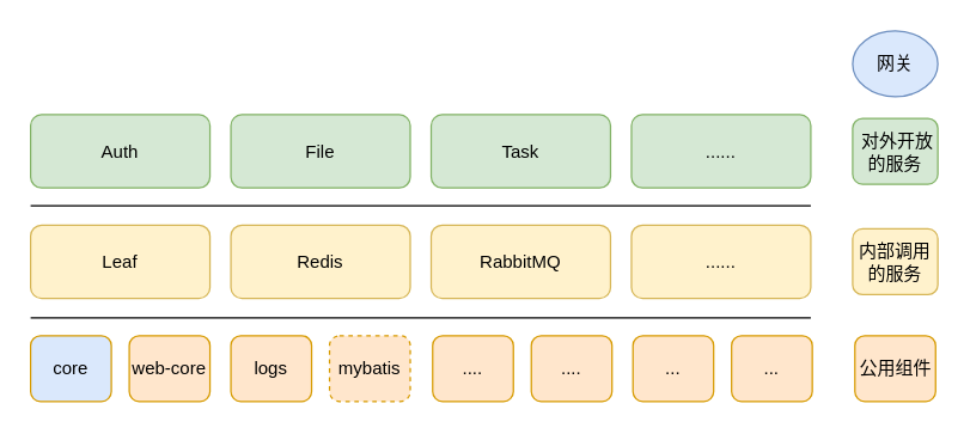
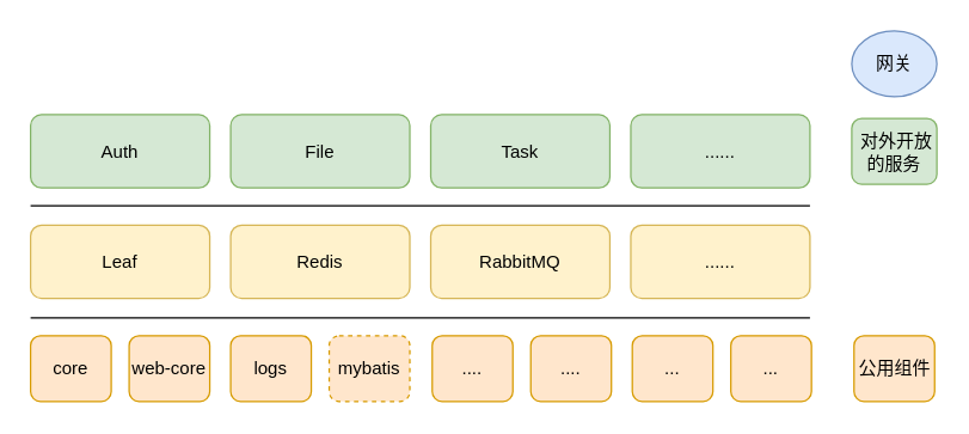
  <mxCell id="0" />
  <mxCell id="1" parent="0" />
  <mxCell id="2" value="Auth" style="rounded=1;whiteSpace=wrap;html=1;fillColor=#d5e8d4;strokeColor=#82b366;" parent="1" vertex="1"><mxGeometry x="20" y="76" width="120" height="49" as="geometry" /></mxCell>
  <mxCell id="3" value="File" style="rounded=1;whiteSpace=wrap;html=1;fillColor=#d5e8d4;strokeColor=#82b366;" parent="1" vertex="1"><mxGeometry x="154" y="76" width="120" height="49" as="geometry" /></mxCell>
  <mxCell id="4" value="Task" style="rounded=1;whiteSpace=wrap;html=1;fillColor=#d5e8d4;strokeColor=#82b366;" parent="1" vertex="1"><mxGeometry x="288" y="76" width="120" height="49" as="geometry" /></mxCell>
  <mxCell id="5" value="......" style="rounded=1;whiteSpace=wrap;html=1;fillColor=#d5e8d4;strokeColor=#82b366;" parent="1" vertex="1"><mxGeometry x="422" y="76" width="120" height="49" as="geometry" /></mxCell>
  <mxCell id="6" value="Leaf" style="rounded=1;whiteSpace=wrap;html=1;fillColor=#fff2cc;strokeColor=#d6b656;" parent="1" vertex="1"><mxGeometry x="20" y="150" width="120" height="49" as="geometry" /></mxCell>
  <mxCell id="7" value="Redis" style="rounded=1;whiteSpace=wrap;html=1;fillColor=#fff2cc;strokeColor=#d6b656;" parent="1" vertex="1"><mxGeometry x="154" y="150" width="120" height="49" as="geometry" /></mxCell>
  <mxCell id="8" value="" style="endArrow=none;html=1;rounded=0;exitX=0;exitY=1;exitDx=0;exitDy=0;entryX=1;entryY=1;entryDx=0;entryDy=0;" parent="1" edge="1"><mxGeometry width="50" height="50" relative="1" as="geometry"><mxPoint x="20" y="137" as="sourcePoint" /><mxPoint x="542" y="137" as="targetPoint" /></mxGeometry></mxCell>
  <mxCell id="9" value="RabbitMQ" style="rounded=1;whiteSpace=wrap;html=1;fillColor=#fff2cc;strokeColor=#d6b656;" parent="1" vertex="1"><mxGeometry x="288" y="150" width="120" height="49" as="geometry" /></mxCell>
  <mxCell id="10" value="......" style="rounded=1;whiteSpace=wrap;html=1;fillColor=#fff2cc;strokeColor=#d6b656;" parent="1" vertex="1"><mxGeometry x="422" y="150" width="120" height="49" as="geometry" /></mxCell>
  <mxCell id="11" value="网关" style="ellipse;whiteSpace=wrap;html=1;fillColor=#dae8fc;strokeColor=#6c8ebf;" parent="1" vertex="1"><mxGeometry x="570" y="20" width="57" height="44" as="geometry" /></mxCell>
  <mxCell id="12" value="&amp;nbsp;对外开放的服务" style="rounded=1;whiteSpace=wrap;html=1;fillColor=#d5e8d4;strokeColor=#82b366;" parent="1" vertex="1"><mxGeometry x="570" y="78.5" width="57" height="44" as="geometry" /></mxCell>
- <mxCell id="13" value="内部调用的服务" style="rounded=1;whiteSpace=wrap;html=1;fillColor=#fff2cc;strokeColor=#d6b656;" parent="1" vertex="1"><mxGeometry x="570" y="152.5" width="57" height="44" as="geometry" /></mxCell>
- <mxCell id="14" value="core" style="rounded=1;whiteSpace=wrap;html=1;fillColor=#dae8fc;strokeColor=#d79b00;" parent="1" vertex="1"><mxGeometry x="20" y="224" width="54" height="44" as="geometry" /></mxCell>
+ <mxCell id="14" value="core" style="rounded=1;whiteSpace=wrap;html=1;fillColor=#ffe6cc;strokeColor=#d79b00;" parent="1" vertex="1"><mxGeometry x="20" y="224" width="54" height="44" as="geometry" /></mxCell>
  <mxCell id="15" value="" style="endArrow=none;html=1;rounded=0;exitX=0;exitY=1;exitDx=0;exitDy=0;entryX=1;entryY=1;entryDx=0;entryDy=0;" parent="1" edge="1"><mxGeometry width="50" height="50" relative="1" as="geometry"><mxPoint x="20" y="212" as="sourcePoint" /><mxPoint x="542" y="212" as="targetPoint" /></mxGeometry></mxCell>
  <mxCell id="16" value="web-core" style="rounded=1;whiteSpace=wrap;html=1;fillColor=#ffe6cc;strokeColor=#d79b00;" parent="1" vertex="1"><mxGeometry x="86" y="224" width="54" height="44" as="geometry" /></mxCell>
  <mxCell id="17" value="logs" style="rounded=1;whiteSpace=wrap;html=1;fillColor=#ffe6cc;strokeColor=#d79b00;" parent="1" vertex="1"><mxGeometry x="154" y="224" width="54" height="44" as="geometry" /></mxCell>
  <mxCell id="18" value="mybatis" style="rounded=1;whiteSpace=wrap;html=1;fillColor=#ffe6cc;strokeColor=#d79b00;dashed=1;" parent="1" vertex="1"><mxGeometry x="220" y="224" width="54" height="44" as="geometry" /></mxCell>
  <mxCell id="19" value="...." style="rounded=1;whiteSpace=wrap;html=1;fillColor=#ffe6cc;strokeColor=#d79b00;" parent="1" vertex="1"><mxGeometry x="289" y="224" width="54" height="44" as="geometry" /></mxCell>
  <mxCell id="20" value="...." style="rounded=1;whiteSpace=wrap;html=1;fillColor=#ffe6cc;strokeColor=#d79b00;" parent="1" vertex="1"><mxGeometry x="355" y="224" width="54" height="44" as="geometry" /></mxCell>
  <mxCell id="21" value="..." style="rounded=1;whiteSpace=wrap;html=1;fillColor=#ffe6cc;strokeColor=#d79b00;" parent="1" vertex="1"><mxGeometry x="423" y="224" width="54" height="44" as="geometry" /></mxCell>
  <mxCell id="22" value="..." style="rounded=1;whiteSpace=wrap;html=1;fillColor=#ffe6cc;strokeColor=#d79b00;" parent="1" vertex="1"><mxGeometry x="489" y="224" width="54" height="44" as="geometry" /></mxCell>
  <mxCell id="23" value="公用组件" style="rounded=1;whiteSpace=wrap;html=1;fillColor=#ffe6cc;strokeColor=#d79b00;" parent="1" vertex="1"><mxGeometry x="571.5" y="224" width="54" height="44" as="geometry" /></mxCell>
